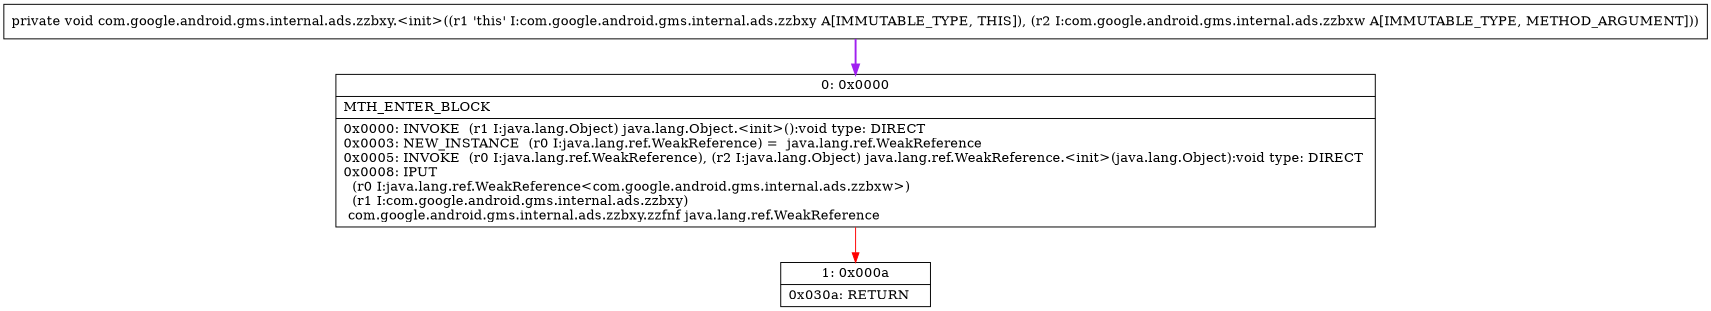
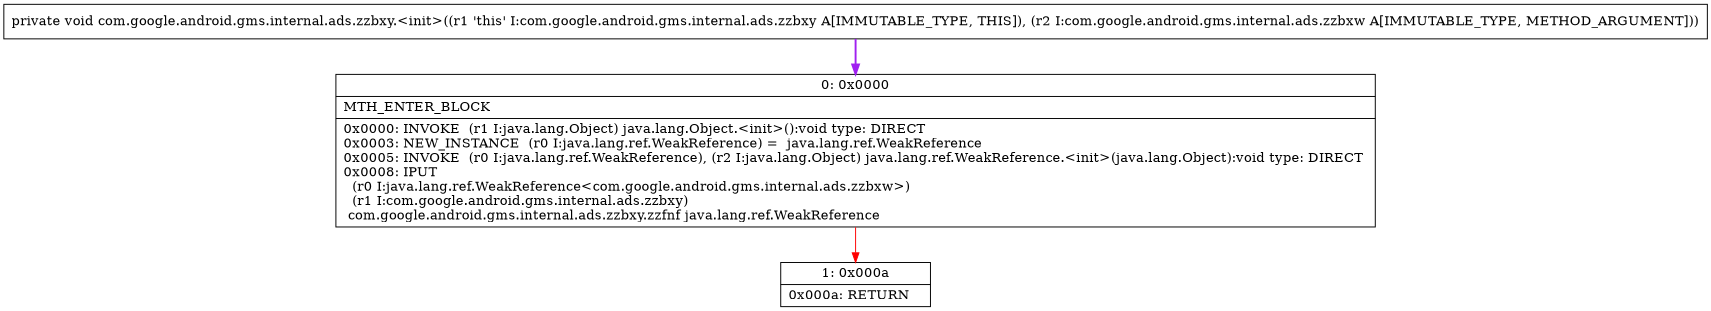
  digraph {
    node [shape=record]
    n1 [label="{0\:\ 0x0000|MTH_ENTER_BLOCK\l|0x0000: INVOKE  (r1 I:java.lang.Object) java.lang.Object.\<init\>():void type: DIRECT \l0x0003: NEW_INSTANCE  (r0 I:java.lang.ref.WeakReference) =  java.lang.ref.WeakReference \l0x0005: INVOKE  (r0 I:java.lang.ref.WeakReference), (r2 I:java.lang.Object) java.lang.ref.WeakReference.\<init\>(java.lang.Object):void type: DIRECT \l0x0008: IPUT  \l  (r0 I:java.lang.ref.WeakReference\<com.google.android.gms.internal.ads.zzbxw\>)\l  (r1 I:com.google.android.gms.internal.ads.zzbxy)\l com.google.android.gms.internal.ads.zzbxy.zzfnf java.lang.ref.WeakReference \l}"]
-   n2 [label="{1\:\ 0x000a|0x030a: RETURN   \l}"]
+   n2 [label="{1\:\ 0x000a|0x000a: RETURN   \l}"]
    n3 [label="{private void com.google.android.gms.internal.ads.zzbxy.\<init\>((r1 'this' I:com.google.android.gms.internal.ads.zzbxy A[IMMUTABLE_TYPE, THIS]), (r2 I:com.google.android.gms.internal.ads.zzbxw A[IMMUTABLE_TYPE, METHOD_ARGUMENT])) }"]
    n1 -> n2 [color=red style=solid]
    n3 -> n1 [color=purple style=bold]
  }
